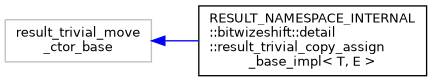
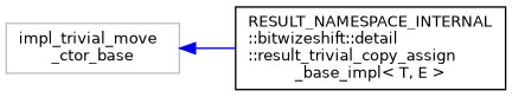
  digraph {
    rankdir=LR
    node [fillcolor=white fontname=Helvetica fontsize=10 shape=record style=filled]
-   n1 [color=grey75 height=0.2 label="result_trivial_move\l_ctor_base" width=0.4]
+   n1 [color=grey75 height=0.2 label="impl_trivial_move\l_ctor_base" width=0.4]
    n2 [color=black height=0.2 label="RESULT_NAMESPACE_INTERNAL\l::bitwizeshift::detail\l::result_trivial_copy_assign\l_base_impl\< T, E \>" width=0.4]
    n1 -> n2 [color=blue dir=back fontname=Helvetica fontsize=10 labelfontname=Helvetica labelfontsize=10 style=solid]
  }
